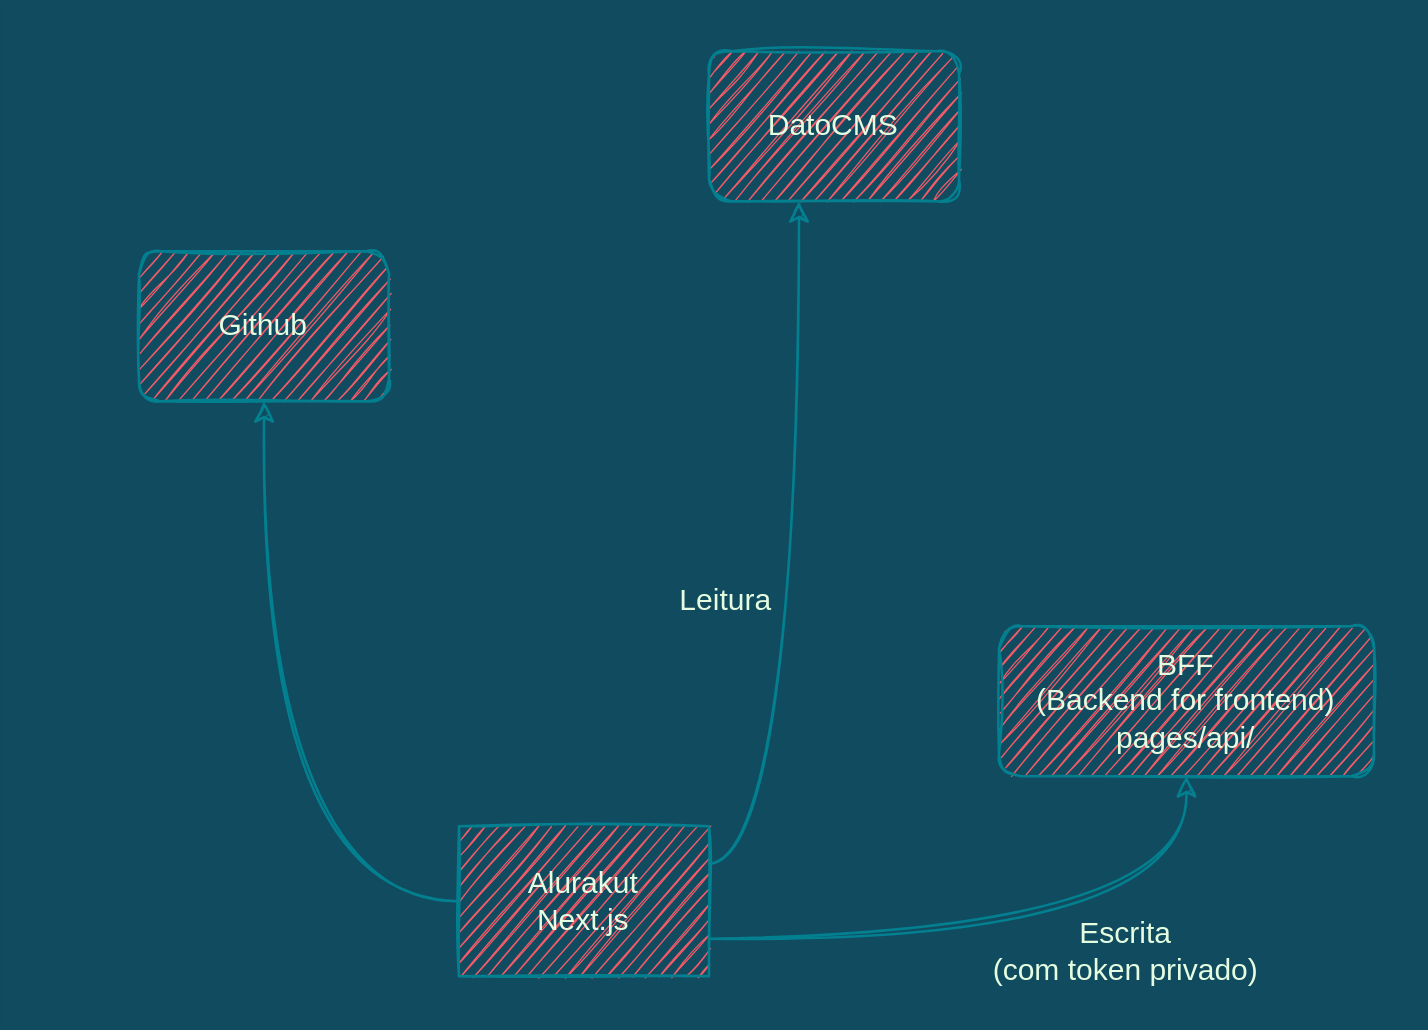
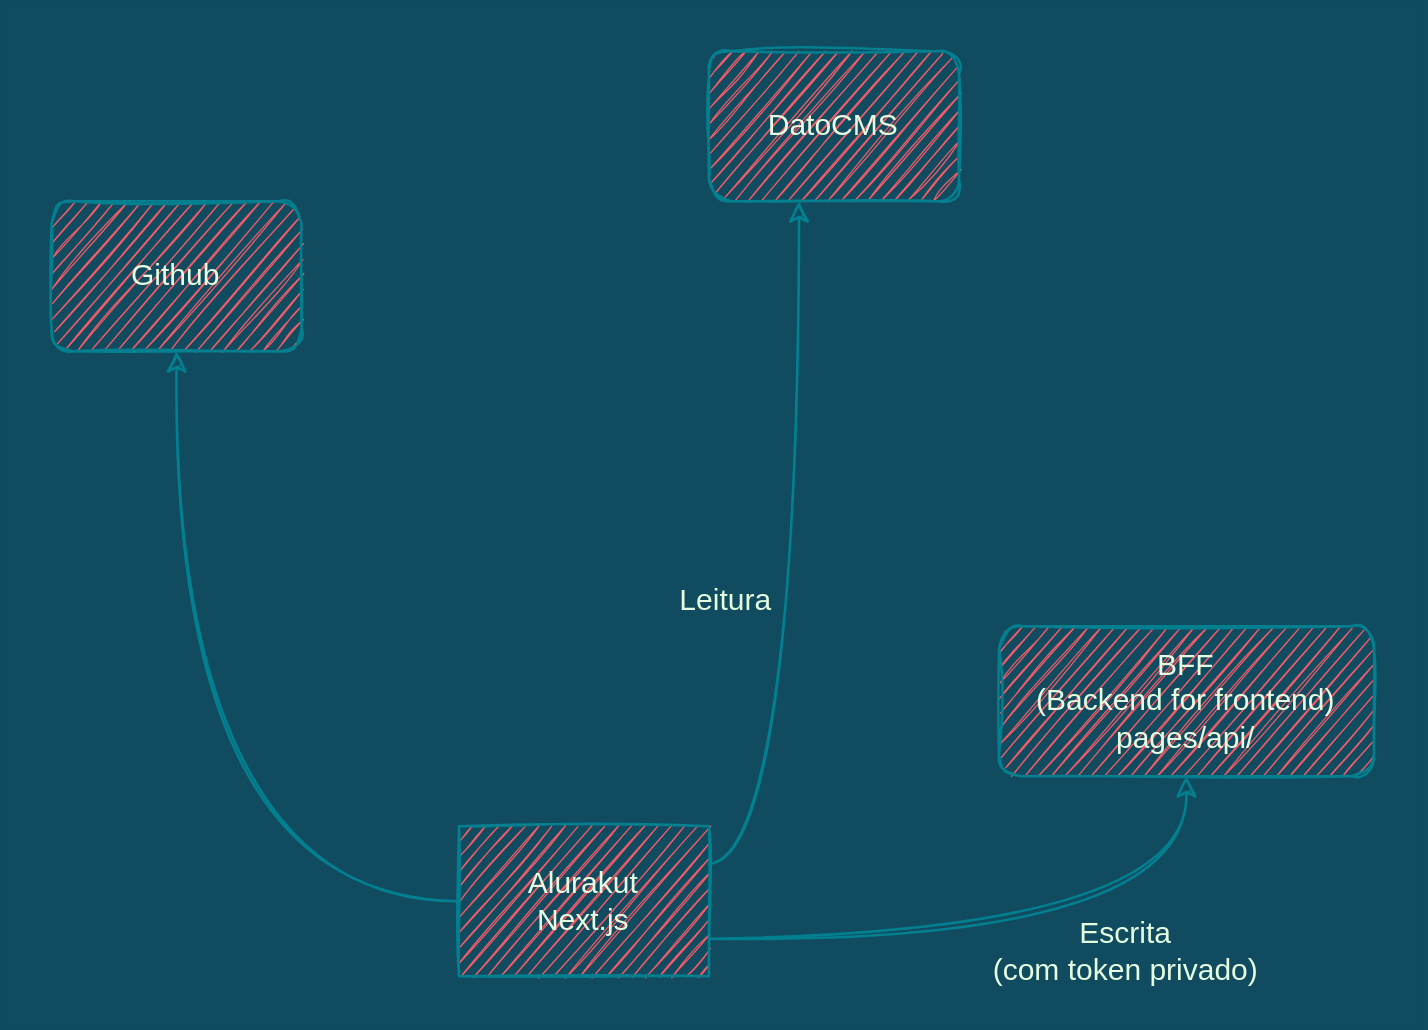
  <mxCell id="0" />
  <mxCell id="1" parent="0" />
  <mxCell id="2" value="DatoCMS" style="whiteSpace=wrap;html=1;align=center;verticalAlign=middle;treeFolding=1;treeMoving=1;newEdgeStyle={&quot;edgeStyle&quot;:&quot;elbowEdgeStyle&quot;,&quot;startArrow&quot;:&quot;none&quot;,&quot;endArrow&quot;:&quot;none&quot;};fillColor=#F45B69;strokeColor=#028090;fontColor=#E4FDE1;sketch=1;rounded=1;" vertex="1" parent="1"><mxGeometry x="283" y="20" width="100" height="60" as="geometry" /></mxCell>
- <mxCell id="3" value="Github" style="whiteSpace=wrap;html=1;align=center;verticalAlign=middle;treeFolding=1;treeMoving=1;newEdgeStyle={&quot;edgeStyle&quot;:&quot;elbowEdgeStyle&quot;,&quot;startArrow&quot;:&quot;none&quot;,&quot;endArrow&quot;:&quot;none&quot;};fillColor=#F45B69;strokeColor=#028090;fontColor=#E4FDE1;sketch=1;rounded=1;" vertex="1" parent="1"><mxGeometry x="55" y="100" width="100" height="60" as="geometry" /></mxCell>
+ <mxCell id="3" value="Github" style="whiteSpace=wrap;html=1;align=center;verticalAlign=middle;treeFolding=1;treeMoving=1;newEdgeStyle={&quot;edgeStyle&quot;:&quot;elbowEdgeStyle&quot;,&quot;startArrow&quot;:&quot;none&quot;,&quot;endArrow&quot;:&quot;none&quot;};fillColor=#F45B69;strokeColor=#028090;fontColor=#E4FDE1;sketch=1;rounded=1;" vertex="1" parent="1"><mxGeometry x="20" y="80" width="100" height="60" as="geometry" /></mxCell>
  <mxCell id="4" style="edgeStyle=orthogonalEdgeStyle;orthogonalLoop=1;jettySize=auto;html=1;exitX=1;exitY=0.75;exitDx=0;exitDy=0;entryX=0.5;entryY=1;entryDx=0;entryDy=0;strokeColor=#028090;fontColor=#E4FDE1;labelBackgroundColor=#114B5F;sketch=1;curved=1;" edge="1" parent="1" source="7" target="8"><mxGeometry relative="1" as="geometry" /></mxCell>
  <mxCell id="5" style="edgeStyle=orthogonalEdgeStyle;orthogonalLoop=1;jettySize=auto;html=1;exitX=1;exitY=0.25;exitDx=0;exitDy=0;entryX=0.36;entryY=1;entryDx=0;entryDy=0;entryPerimeter=0;strokeColor=#028090;fontColor=#E4FDE1;labelBackgroundColor=#114B5F;sketch=1;curved=1;" edge="1" parent="1" source="7" target="2"><mxGeometry relative="1" as="geometry" /></mxCell>
  <mxCell id="6" style="edgeStyle=orthogonalEdgeStyle;orthogonalLoop=1;jettySize=auto;html=1;exitX=0;exitY=0.5;exitDx=0;exitDy=0;entryX=0.5;entryY=1;entryDx=0;entryDy=0;strokeColor=#028090;fontColor=#E4FDE1;labelBackgroundColor=#114B5F;sketch=1;curved=1;" edge="1" parent="1" source="7" target="3"><mxGeometry relative="1" as="geometry" /></mxCell>
  <mxCell id="7" value="Alurakut&lt;br&gt;Next.js" style="whiteSpace=wrap;html=1;align=center;verticalAlign=middle;treeFolding=1;treeMoving=1;newEdgeStyle={&quot;edgeStyle&quot;:&quot;elbowEdgeStyle&quot;,&quot;startArrow&quot;:&quot;none&quot;,&quot;endArrow&quot;:&quot;none&quot;};fillColor=#F45B69;strokeColor=#028090;fontColor=#E4FDE1;sketch=1;rounded=0;" vertex="1" parent="1"><mxGeometry x="183" y="330" width="100" height="60" as="geometry" /></mxCell>
  <mxCell id="8" value="BFF&lt;br&gt;(Backend for frontend)&lt;br&gt;pages/api/" style="whiteSpace=wrap;html=1;align=center;verticalAlign=middle;treeFolding=1;treeMoving=1;newEdgeStyle={&quot;edgeStyle&quot;:&quot;elbowEdgeStyle&quot;,&quot;startArrow&quot;:&quot;none&quot;,&quot;endArrow&quot;:&quot;none&quot;};fillColor=#F45B69;strokeColor=#028090;fontColor=#E4FDE1;sketch=1;rounded=1;" vertex="1" parent="1"><mxGeometry x="399" y="250" width="150" height="60" as="geometry" /></mxCell>
  <mxCell id="9" value="Escrita &lt;br&gt;(com token privado)" style="text;html=1;strokeColor=none;fillColor=none;align=center;verticalAlign=middle;whiteSpace=wrap;fontColor=#E4FDE1;sketch=1;rounded=1;" vertex="1" parent="1"><mxGeometry x="360" y="370" width="180" height="20" as="geometry" /></mxCell>
  <mxCell id="10" value="Leitura" style="text;html=1;strokeColor=none;fillColor=none;align=center;verticalAlign=middle;whiteSpace=wrap;fontColor=#E4FDE1;sketch=1;rounded=1;" vertex="1" parent="1"><mxGeometry x="270" y="230" width="40" height="20" as="geometry" /></mxCell>
